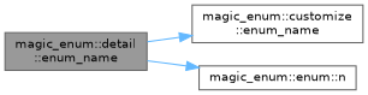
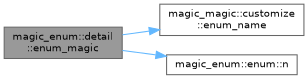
  digraph {
    rankdir=LR
    node [color=grey40 fillcolor=white fontname=Helvetica fontsize=10 shape=box style=filled]
    edge [color=steelblue1 fontname=Helvetica fontsize=10 labelfontname=Helvetica labelfontsize=10 style=solid]
-   n1 [color=gray40 fillcolor=grey60 fontcolor=black height=0.2 label="magic_enum::detail\l::enum_name" width=0.4]
-   n2 [height=0.2 label="magic_enum::customize\l::enum_name" width=0.4]
+   n1 [color=gray40 fillcolor=grey60 fontcolor=black height=0.2 label="magic_enum::detail\l::enum_magic" width=0.4]
+   n2 [height=0.2 label="magic_magic::customize\l::enum_name" width=0.4]
    n3 [height=0.2 label="magic_enum::enum::n" width=0.4]
    n1 -> n2
    n1 -> n3
  }
